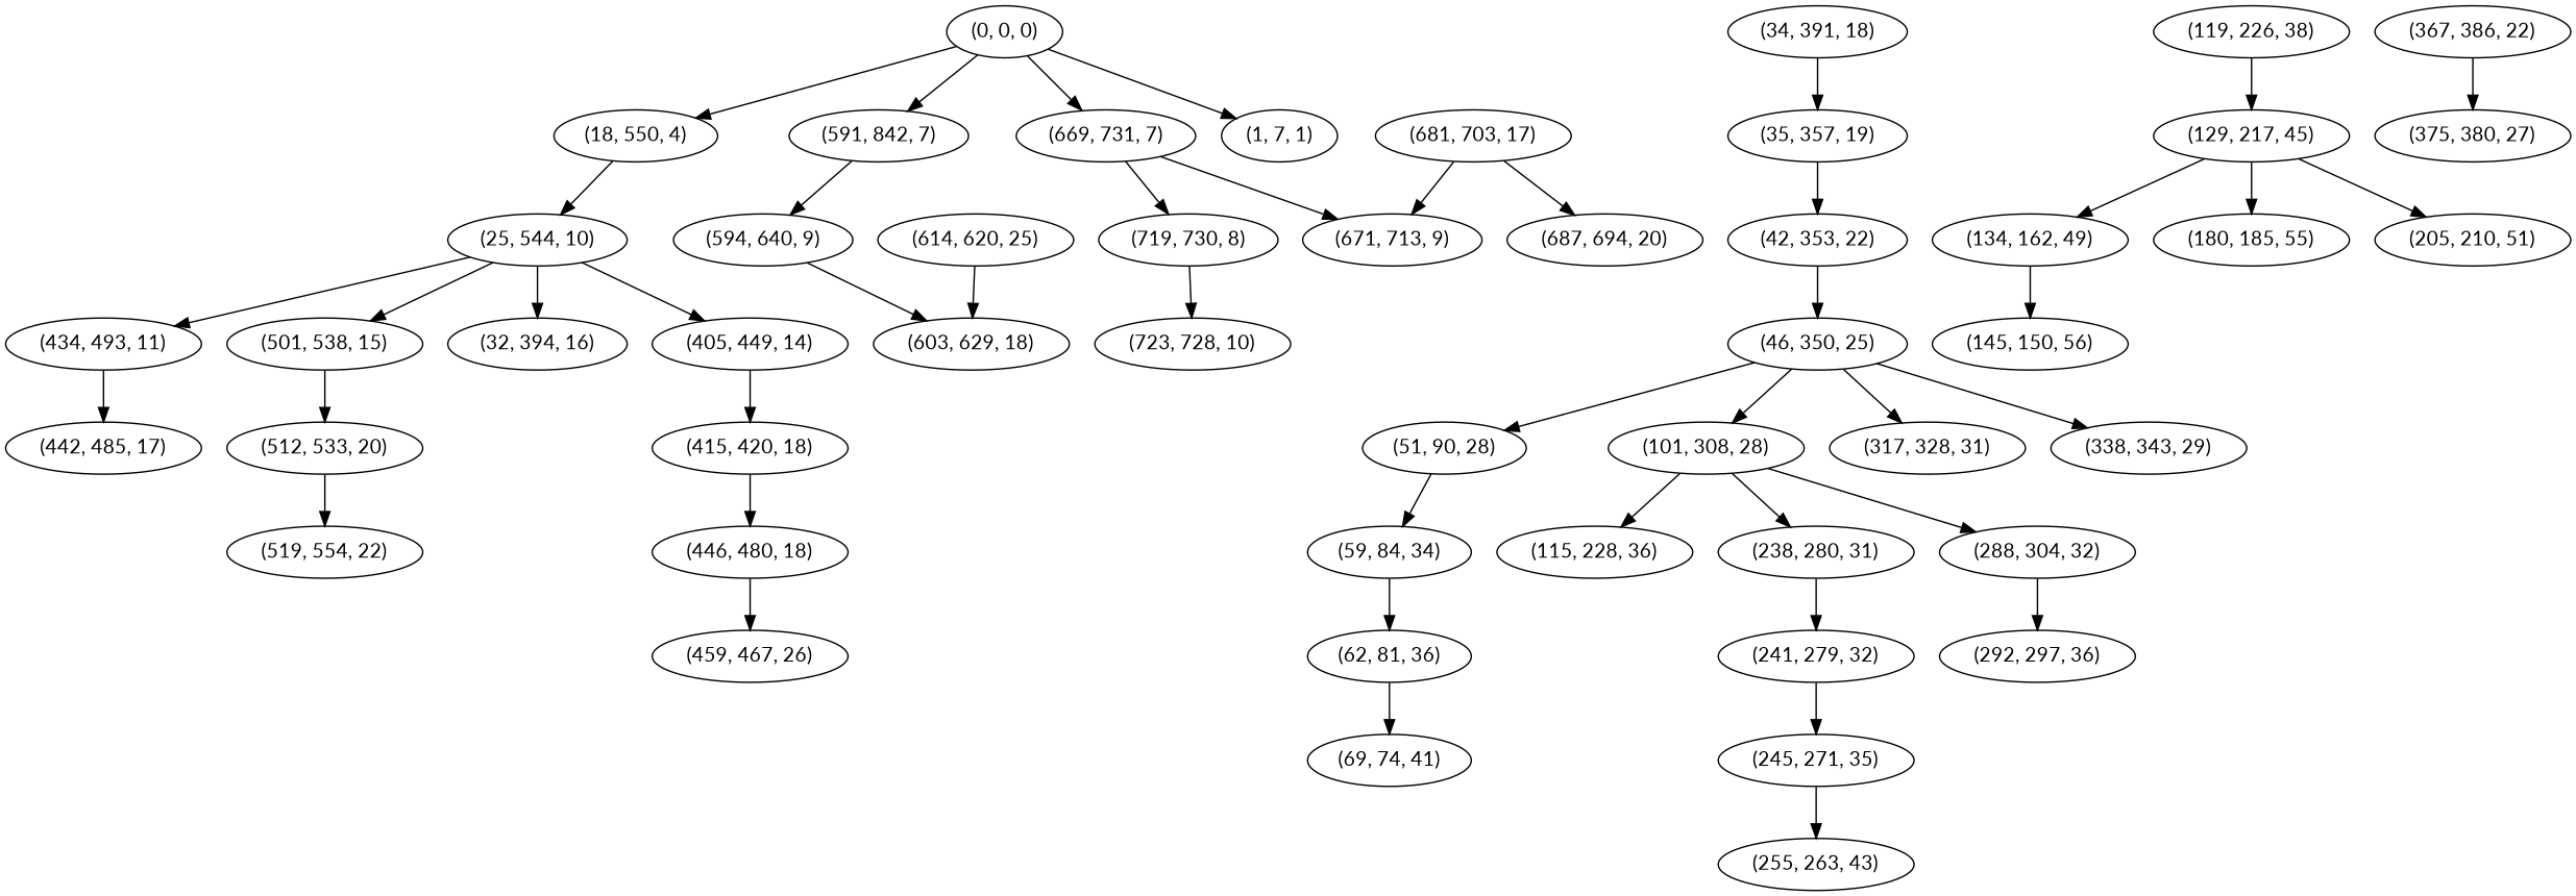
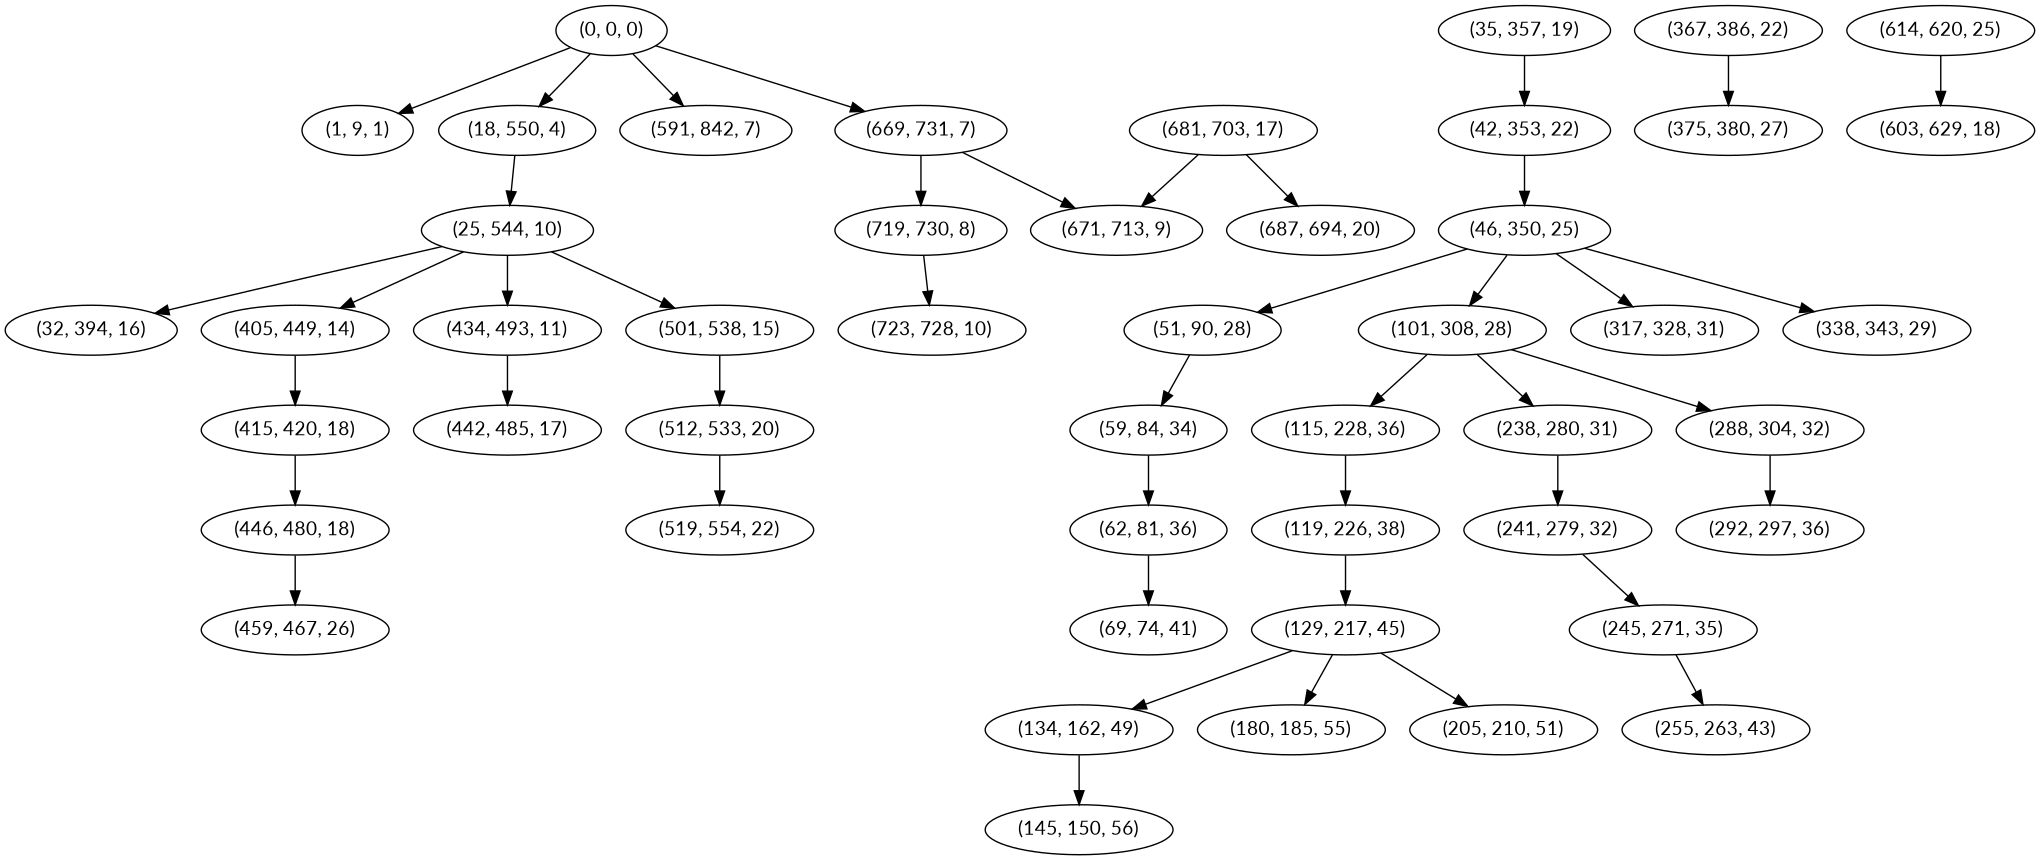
  digraph {
    fontname=Lato
    node [fontname=Lato]
    edge [fontname=Lato]
    "(0, 0, 0)"
-   "(1, 9, 1)" [label="(1, 7, 1)"]
+   "(1, 9, 1)"
    "(18, 550, 4)"
    n4 [label="(591, 842, 7)"]
    "(669, 731, 7)"
    "(25, 544, 10)"
-   "(594, 640, 9)"
    "(671, 713, 9)"
    "(719, 730, 8)"
    "(32, 394, 16)"
    n11 [label="(405, 449, 14)"]
    "(434, 493, 11)"
    "(501, 538, 15)"
    "(415, 420, 18)"
    "(442, 485, 17)"
    "(512, 533, 20)"
-   "(34, 391, 18)"
    "(35, 357, 19)"
    "(42, 353, 22)"
    "(46, 350, 25)"
    "(51, 90, 28)"
    "(101, 308, 28)"
    "(317, 328, 31)"
    "(338, 343, 29)"
    "(59, 84, 34)"
    "(115, 228, 36)"
    "(238, 280, 31)"
    "(288, 304, 32)"
    "(62, 81, 36)"
    "(69, 74, 41)"
    "(119, 226, 38)"
    "(241, 279, 32)"
    "(292, 297, 36)"
    "(129, 217, 45)"
    "(134, 162, 49)"
    "(180, 185, 55)"
    "(205, 210, 51)"
    "(145, 150, 56)"
    "(245, 271, 35)"
    "(255, 263, 43)"
    "(367, 386, 22)"
    "(375, 380, 27)"
    "(446, 480, 18)"
    "(459, 467, 26)"
    n45 [label="(519, 554, 22)"]
    "(603, 629, 18)"
    "(614, 620, 25)"
    "(723, 728, 10)"
    "(681, 703, 17)"
    "(687, 694, 20)"
    "(0, 0, 0)" -> "(1, 9, 1)"
    "(0, 0, 0)" -> "(18, 550, 4)"
    "(0, 0, 0)" -> n4
    "(0, 0, 0)" -> "(669, 731, 7)"
    "(18, 550, 4)" -> "(25, 544, 10)"
-   n4 -> "(594, 640, 9)"
    "(669, 731, 7)" -> "(671, 713, 9)"
    "(669, 731, 7)" -> "(719, 730, 8)"
    "(25, 544, 10)" -> "(32, 394, 16)"
    "(25, 544, 10)" -> n11
    "(25, 544, 10)" -> "(434, 493, 11)"
    "(25, 544, 10)" -> "(501, 538, 15)"
-   "(594, 640, 9)" -> "(603, 629, 18)"
    "(719, 730, 8)" -> "(723, 728, 10)"
    n11 -> "(415, 420, 18)"
    "(434, 493, 11)" -> "(442, 485, 17)"
    "(501, 538, 15)" -> "(512, 533, 20)"
    "(415, 420, 18)" -> "(446, 480, 18)"
    "(512, 533, 20)" -> n45
-   "(34, 391, 18)" -> "(35, 357, 19)"
    "(35, 357, 19)" -> "(42, 353, 22)"
    "(42, 353, 22)" -> "(46, 350, 25)"
    "(46, 350, 25)" -> "(51, 90, 28)"
    "(46, 350, 25)" -> "(101, 308, 28)"
    "(46, 350, 25)" -> "(317, 328, 31)"
    "(46, 350, 25)" -> "(338, 343, 29)"
    "(51, 90, 28)" -> "(59, 84, 34)"
    "(101, 308, 28)" -> "(115, 228, 36)"
    "(101, 308, 28)" -> "(238, 280, 31)"
    "(101, 308, 28)" -> "(288, 304, 32)"
    "(59, 84, 34)" -> "(62, 81, 36)"
+   "(115, 228, 36)" -> "(119, 226, 38)"
    "(238, 280, 31)" -> "(241, 279, 32)"
    "(288, 304, 32)" -> "(292, 297, 36)"
    "(62, 81, 36)" -> "(69, 74, 41)"
    "(119, 226, 38)" -> "(129, 217, 45)"
    "(241, 279, 32)" -> "(245, 271, 35)"
    "(129, 217, 45)" -> "(134, 162, 49)"
    "(129, 217, 45)" -> "(180, 185, 55)"
    "(129, 217, 45)" -> "(205, 210, 51)"
    "(134, 162, 49)" -> "(145, 150, 56)"
    "(245, 271, 35)" -> "(255, 263, 43)"
    "(367, 386, 22)" -> "(375, 380, 27)"
    "(446, 480, 18)" -> "(459, 467, 26)"
    "(614, 620, 25)" -> "(603, 629, 18)"
    "(681, 703, 17)" -> "(671, 713, 9)"
    "(681, 703, 17)" -> "(687, 694, 20)"
  }
